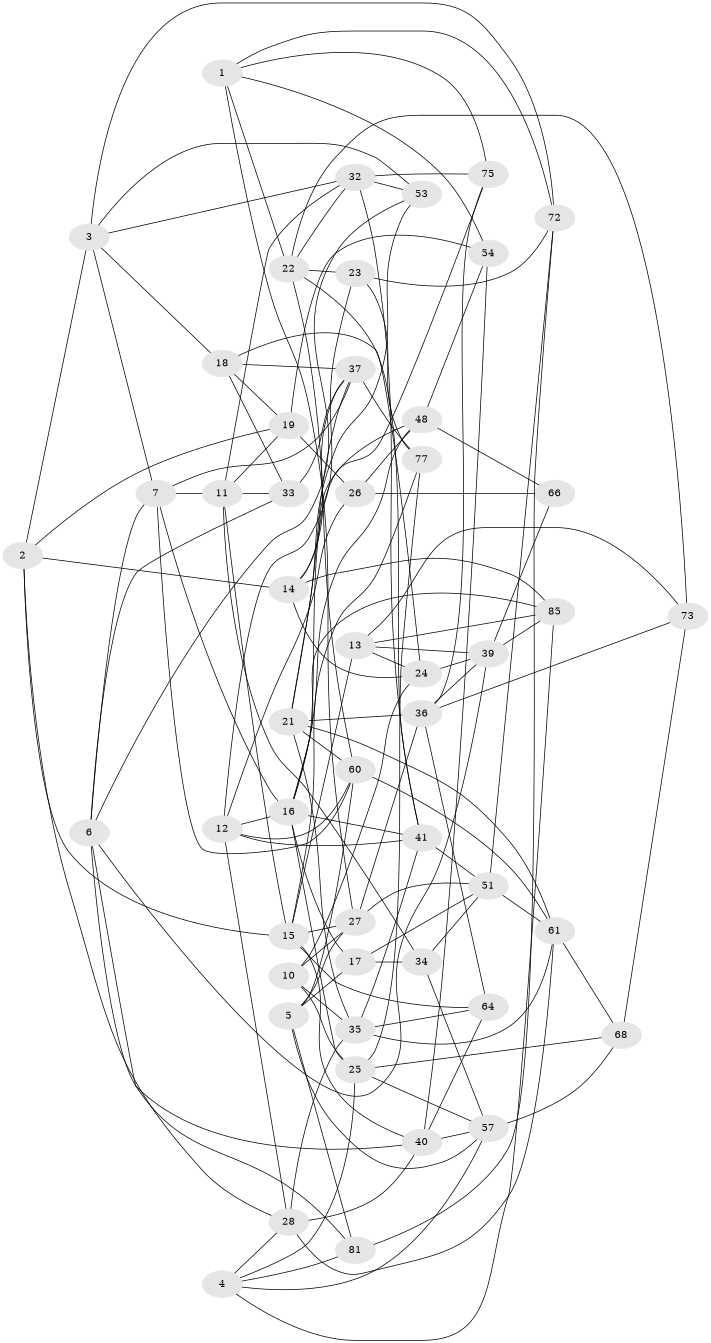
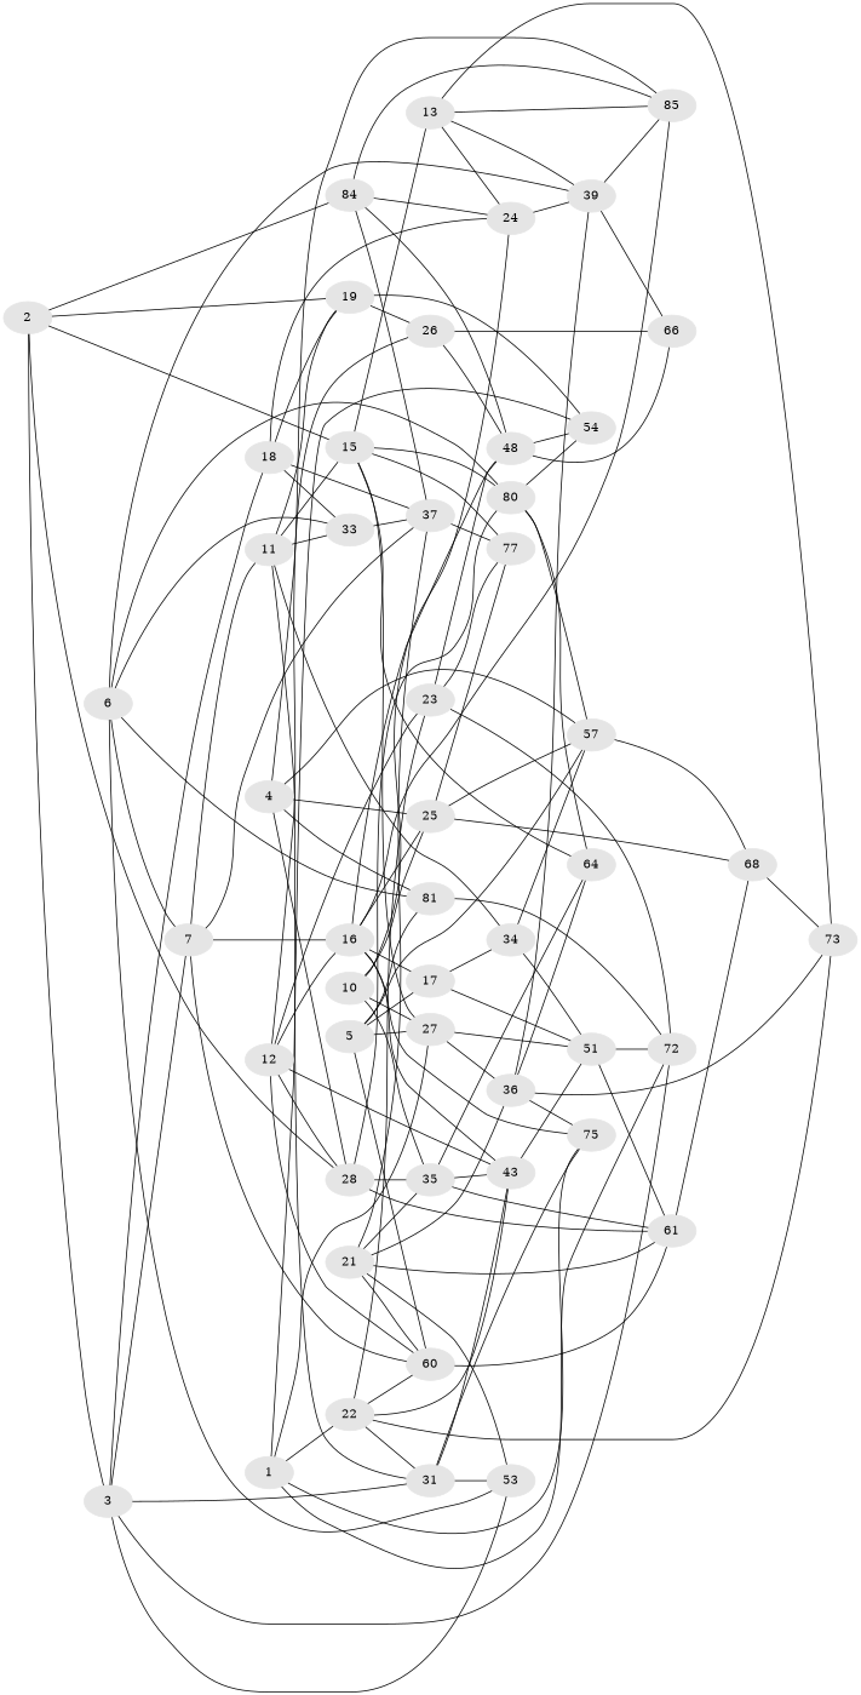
  graph {
    rankdir=LR
    node [color=gray90 style=filled]
    1 [super="+8"]
    22 [super="+55"]
    27 [super="+79"]
    54
    72 [super="+80"]
    75
-   32 [super="+58"]
-   43 [super="+70" label=41]
+   32 [super="+58" label=31]
+   43 [super="+70"]
    60 [super="+67"]
    23 [super="+63"]
    73
    51 [super="+65"]
    36 [super="+84"]
    2 [super="+29"]
    3 [super="+49"]
-   14 [super="+42"]
+   14 [super="+42" label=84]
    15 [super="+71"]
    19 [super="+30"]
    28 [super="+38"]
    7 [super="+47"]
    18 [super="+81"]
    53
    85 [super="+86"]
    37 [super="+41"]
    24 [super="+74"]
    48 [super="+62"]
    13 [super="+56"]
-   40 [super="+52"]
+   40 [super="+52" label=80]
    64
    77
    26
    35 [super="+44"]
    61 [super="+83"]
    11 [super="+46"]
    16 [super="+45"]
    33
    4 [super="+9"]
    n38 [label=25 super="+76"]
    n39 [label=81]
    57 [super="+59"]
    68
    5 [super="+50"]
    17
    39 [super="+82"]
    34
    6 [super="+78"]
    66
    10
    12 [super="+69"]
    21 [super="+25"]
    1 -- 22
    1 -- 27
    1 -- 54
    1 -- 72 [weight=2]
    1 -- 75
    22 -- 32
    22 -- 43
    22 -- 60
    22 -- 23
    22 -- 73
    27 -- 51
    27 -- 36
    32 -- 75
    32 -- 43
    32 -- 53
    43 -- 51
    60 -- 61
    23 -- 72
+   23 -- 48
    23 -- 77
    51 -- 72
    51 -- 61
    36 -- 75
    36 -- 73
    36 -- 64
    36 -- 39
    2 -- 3
    2 -- 14 [weight=2]
    2 -- 15
    2 -- 19
    2 -- 28
    3 -- 72
    3 -- 32
    3 -- 7
    3 -- 18
    3 -- 53
    14 -- 85
    14 -- 37
    14 -- 24
    14 -- 48
    15 -- 27
    15 -- 13
    15 -- 40
    15 -- 64
    15 -- 77
    19 -- 54
    19 -- 26
    28 -- 40
    28 -- 35
    28 -- 61
    7 -- 60
    7 -- 37
    7 -- 11
    7 -- 16
    18 -- 19
    18 -- 37
    18 -- 24 [weight=2]
    18 -- 33
    37 -- 77
    24 -- 39
    48 -- 54
    48 -- 66
    13 -- 73
    13 -- 85 [weight=2]
    13 -- 24
    13 -- 39
    40 -- 54
    40 -- 64
    40 -- 57
    26 -- 48
    26 -- 66
    35 -- 43
    35 -- 64
    35 -- 61
    61 -- 68
    11 -- 32
    11 -- 15
    11 -- 19
    11 -- 33
    11 -- 34
    16 -- 75
    16 -- 43
    16 -- 85
    16 -- 48
    16 -- n38
    16 -- 17
    33 -- 37
    4 -- 28
    4 -- 85
    4 -- n38
    4 -- n39
    4 -- 57
    n38 -- 77
    n38 -- 57
    n38 -- 68
    n39 -- 72
    57 -- 68
    68 -- 73
    5 -- 27
    5 -- 60
    5 -- n39
    5 -- 57
    5 -- 17
    17 -- 51
    17 -- 34
    39 -- 85
    39 -- 66
    34 -- 51
    34 -- 57
    6 -- 7
    6 -- 53
    6 -- 40
    6 -- 33
    6 -- n39
    6 -- 39
    10 -- 27
    10 -- 24
    10 -- 35
    10 -- n38
    12 -- 43
    12 -- 60
    12 -- 23
    12 -- 28
    12 -- 26
    12 -- 16
    21 -- 60
    21 -- 36
    21 -- 53
    21 -- 37
    21 -- 35
    21 -- 61
  }
